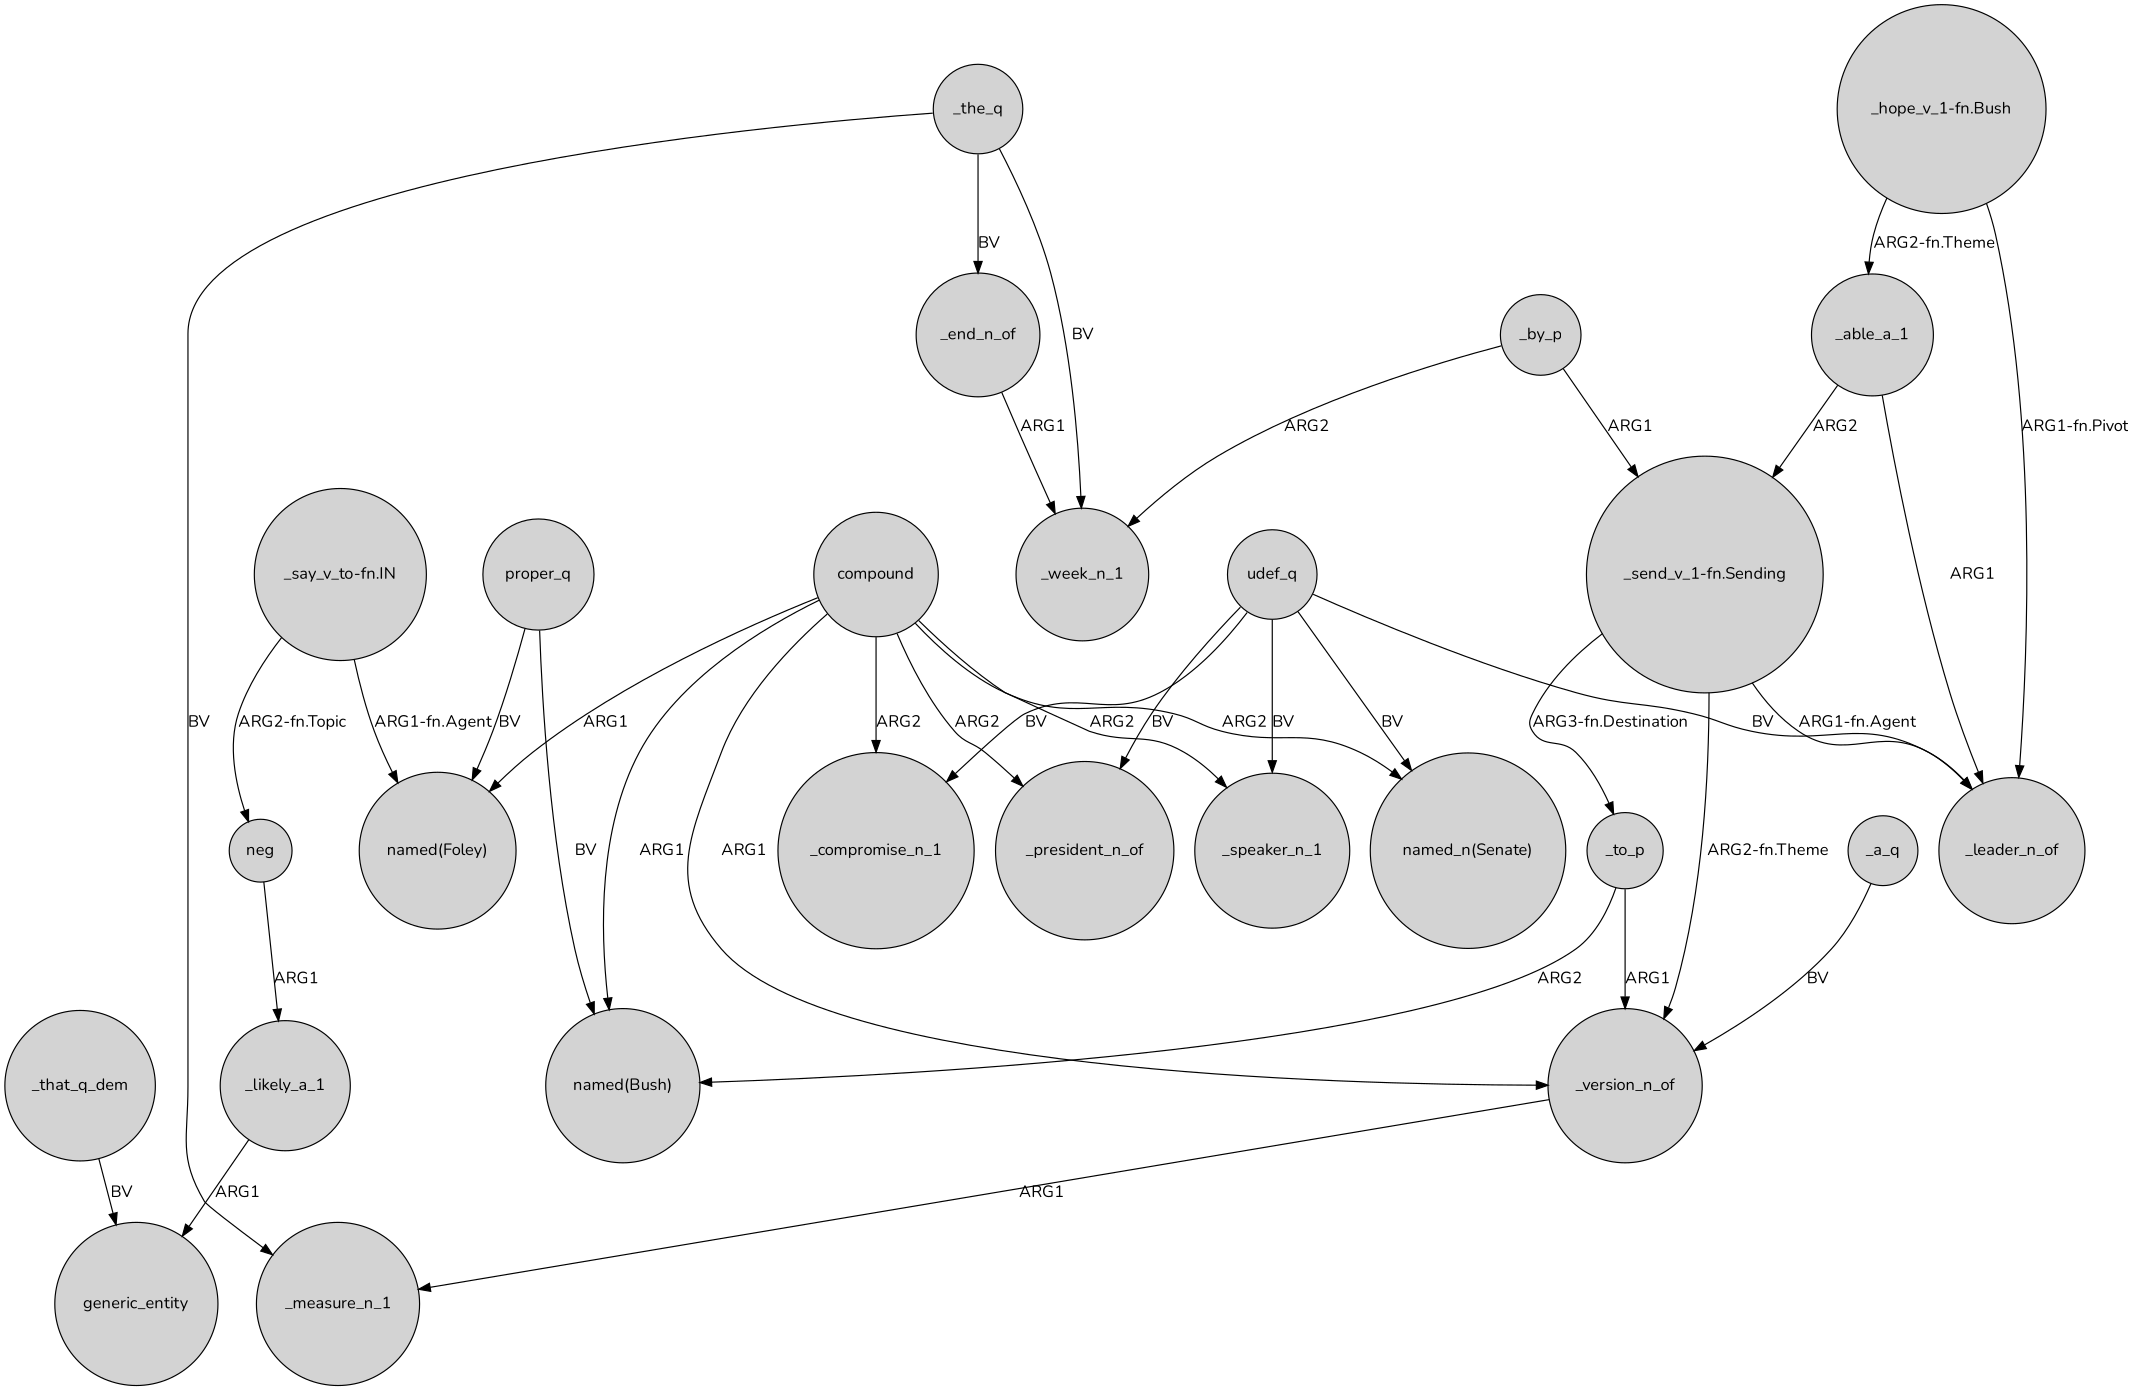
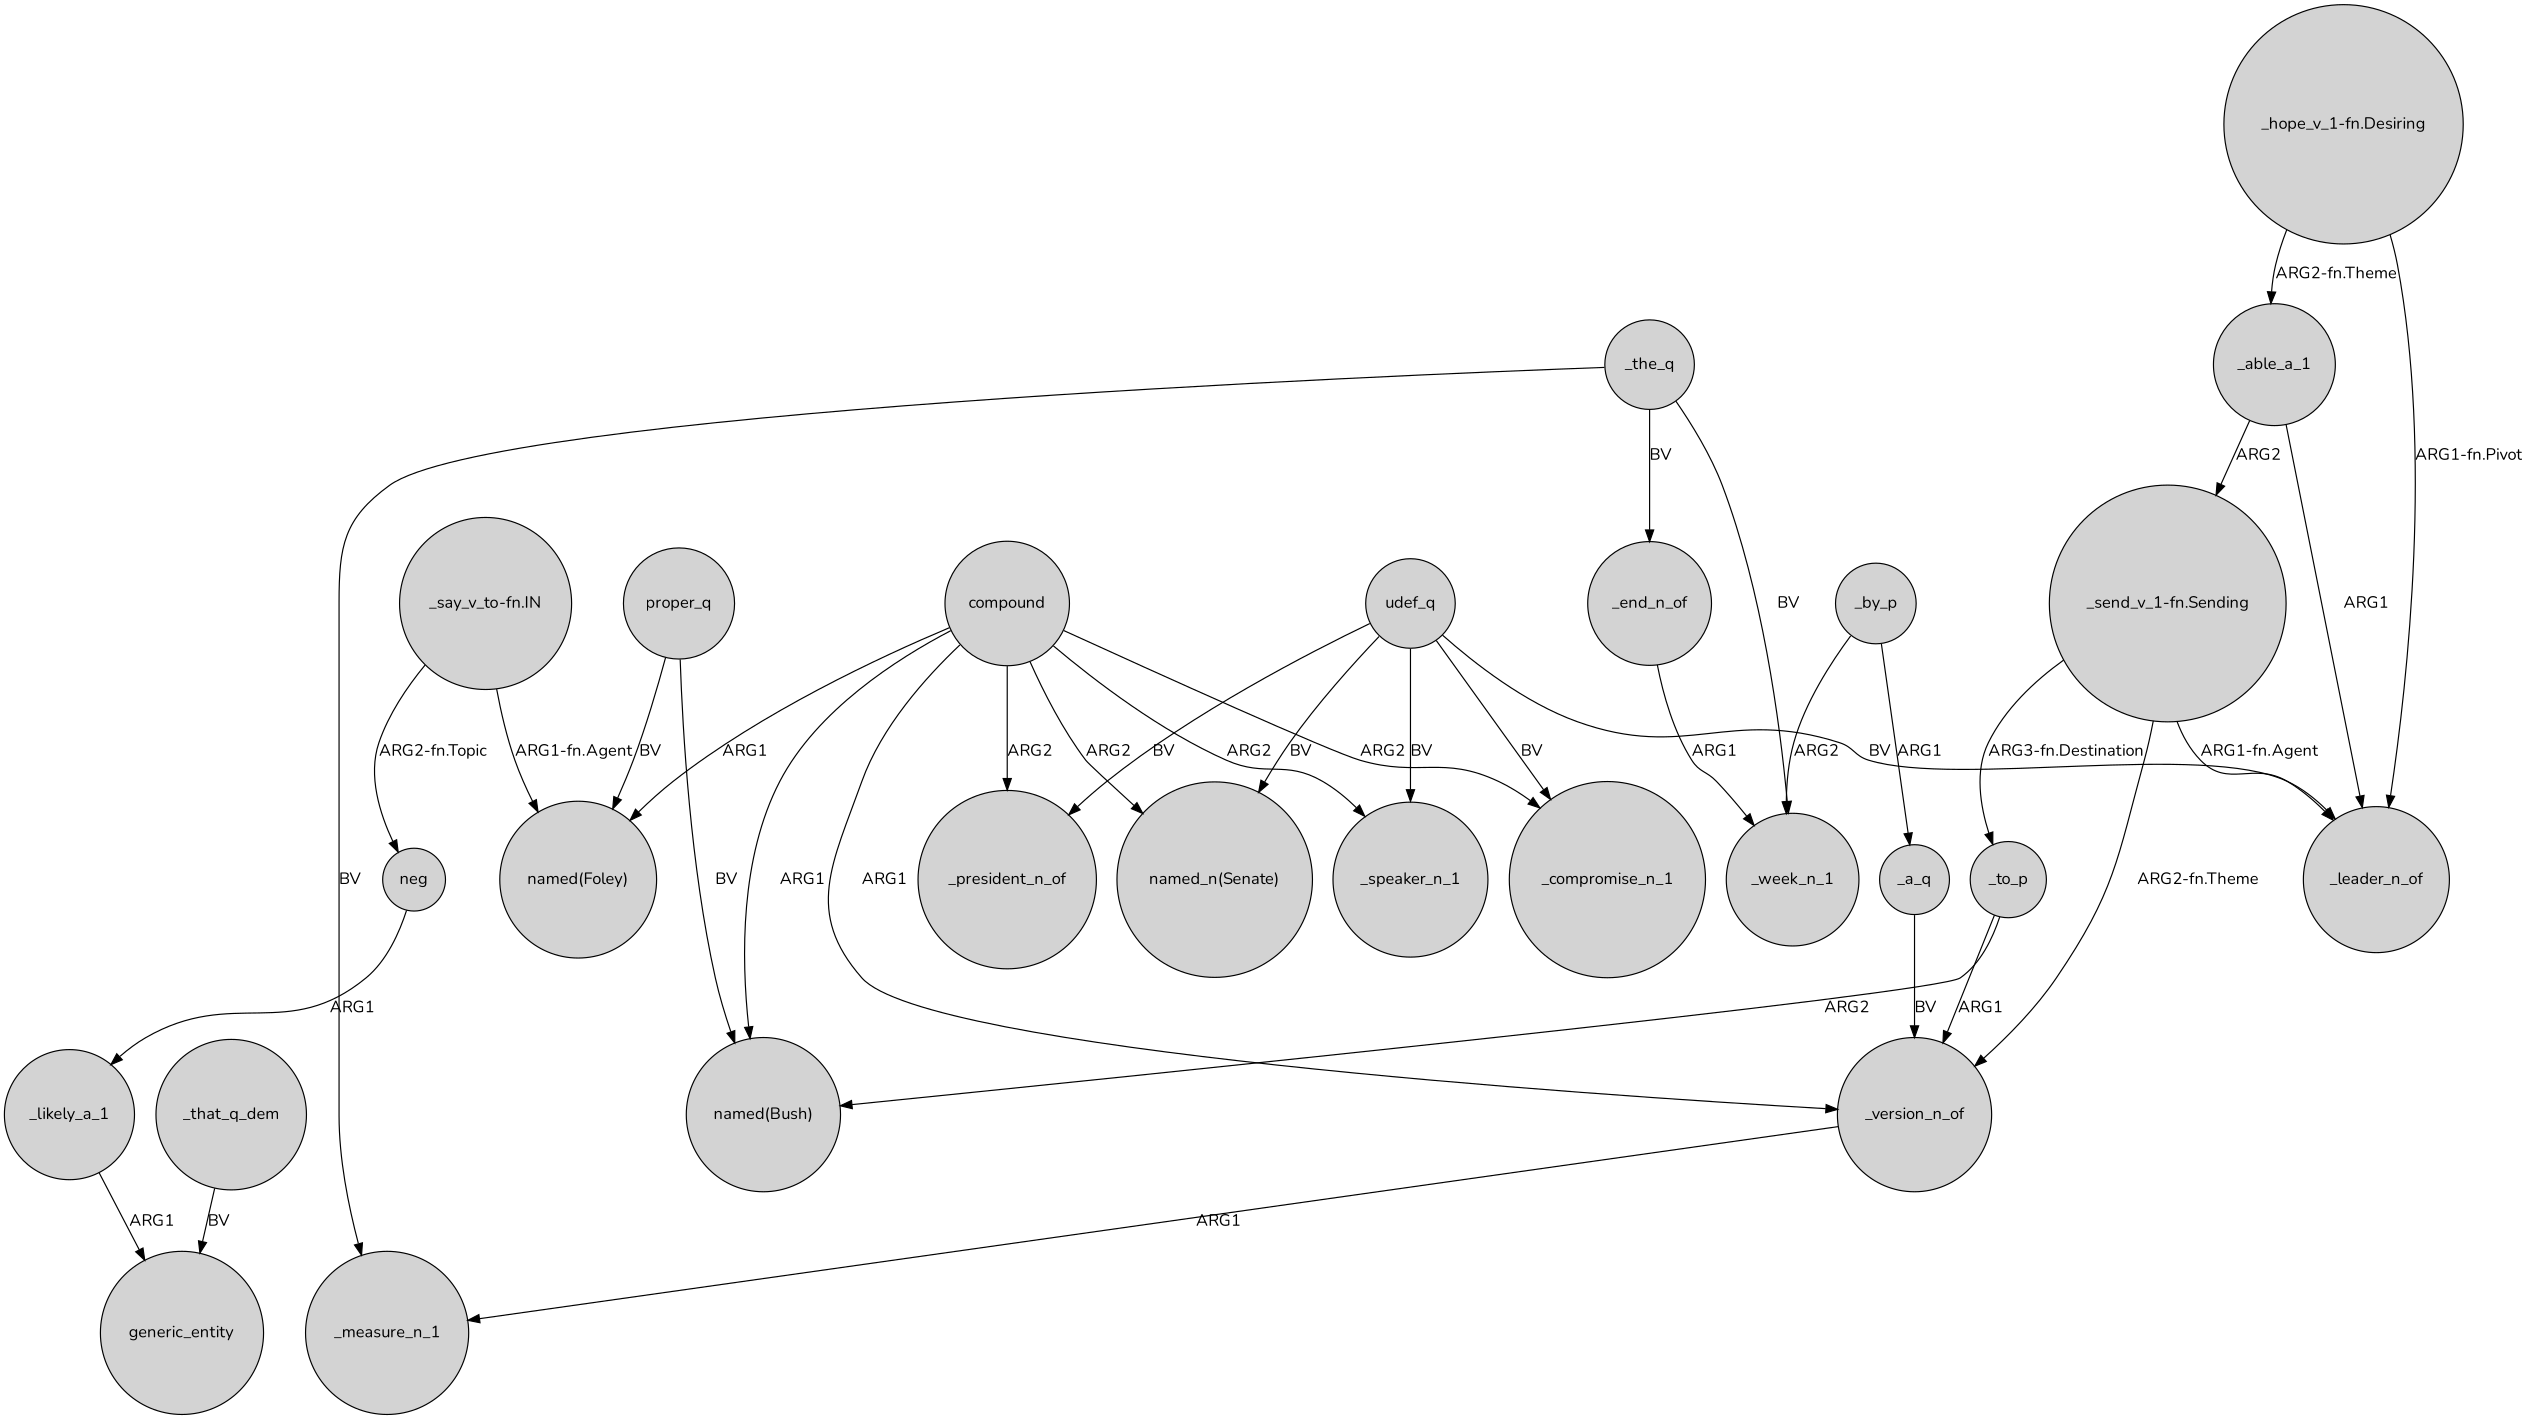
  digraph {
    fontname=Nunito
    node [fontname=Nunito shape=circle style=filled]
    edge [fontname=Nunito]
    "_say_v_to-fn.IN"
    "named(Foley)"
    neg
    _likely_a_1
    compound
    _president_n_of
    "named(Bush)"
    _speaker_n_1
    _version_n_of
    "named_n(Senate)"
    _compromise_n_1
    _measure_n_1
    _the_q
    _end_n_of
    _week_n_1
    _to_p
    _that_q_dem
    generic_entity
    _by_p
    "_send_v_1-fn.Sending"
    _leader_n_of
    udef_q
    _able_a_1
    proper_q
    _a_q
-   "_hope_v_1-fn.Desiring" [label="_hope_v_1-fn.Bush"]
+   "_hope_v_1-fn.Desiring"
    "_say_v_to-fn.IN" -> "named(Foley)" [label="ARG1-fn.Agent"]
    "_say_v_to-fn.IN" -> neg [label="ARG2-fn.Topic"]
    neg -> _likely_a_1 [label=ARG1]
    _likely_a_1 -> generic_entity [label=ARG1]
    compound -> "named(Foley)" [label=ARG1]
    compound -> _president_n_of [label=ARG2]
    compound -> "named(Bush)" [label=ARG1]
    compound -> _speaker_n_1 [label=ARG2]
    compound -> _version_n_of [label=ARG1]
    compound -> "named_n(Senate)" [label=ARG2]
    compound -> _compromise_n_1 [label=ARG2]
    _version_n_of -> _measure_n_1 [label=ARG1]
    _the_q -> _measure_n_1 [label=BV]
    _the_q -> _end_n_of [label=BV]
    _the_q -> _week_n_1 [label=BV]
    _end_n_of -> _week_n_1 [label=ARG1]
    _to_p -> "named(Bush)" [label=ARG2]
    _to_p -> _version_n_of [label=ARG1]
    _that_q_dem -> generic_entity [label=BV]
    _by_p -> _week_n_1 [label=ARG2]
-   _by_p -> "_send_v_1-fn.Sending" [label=ARG1]
+   _by_p -> _a_q [label=ARG1]
    "_send_v_1-fn.Sending" -> _version_n_of [label="ARG2-fn.Theme"]
    "_send_v_1-fn.Sending" -> _to_p [label="ARG3-fn.Destination"]
    "_send_v_1-fn.Sending" -> _leader_n_of [label="ARG1-fn.Agent"]
    udef_q -> _president_n_of [label=BV]
    udef_q -> _speaker_n_1 [label=BV]
    udef_q -> "named_n(Senate)" [label=BV]
    udef_q -> _compromise_n_1 [label=BV]
    udef_q -> _leader_n_of [label=BV]
    _able_a_1 -> "_send_v_1-fn.Sending" [label=ARG2]
    _able_a_1 -> _leader_n_of [label=ARG1]
    proper_q -> "named(Foley)" [label=BV]
    proper_q -> "named(Bush)" [label=BV]
    _a_q -> _version_n_of [label=BV]
    "_hope_v_1-fn.Desiring" -> _leader_n_of [label="ARG1-fn.Pivot"]
    "_hope_v_1-fn.Desiring" -> _able_a_1 [label="ARG2-fn.Theme"]
  }
